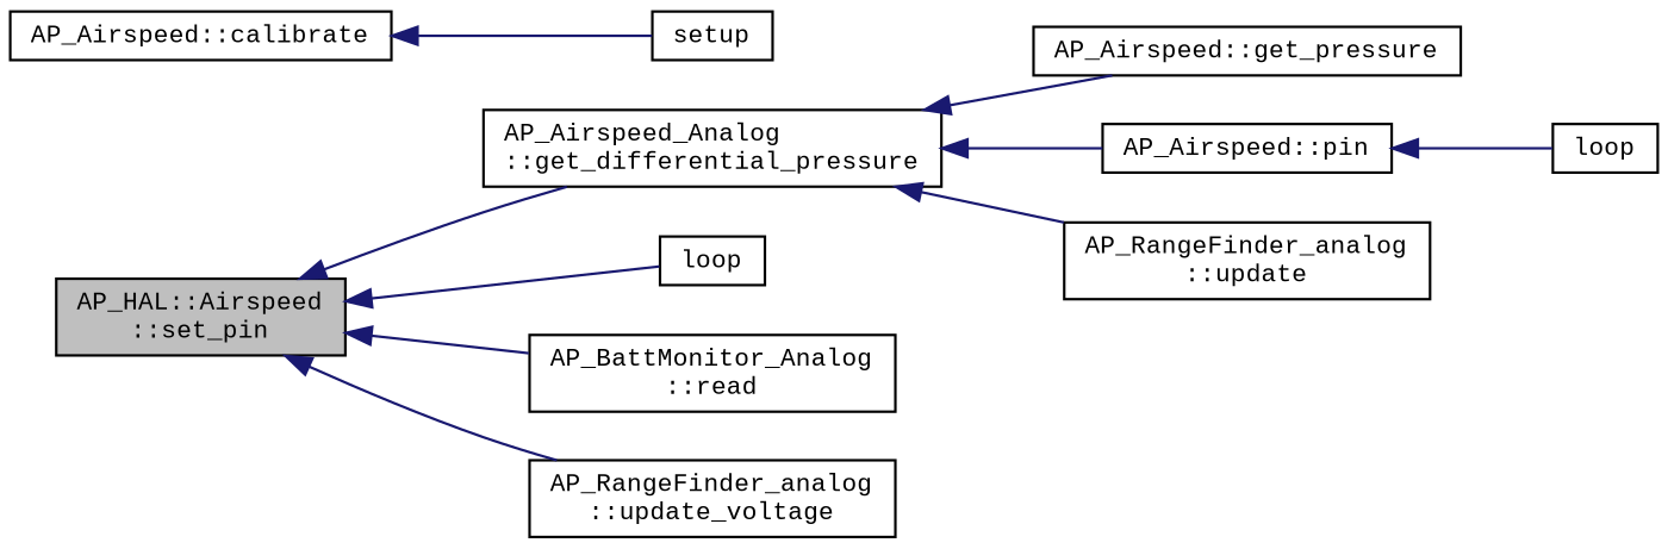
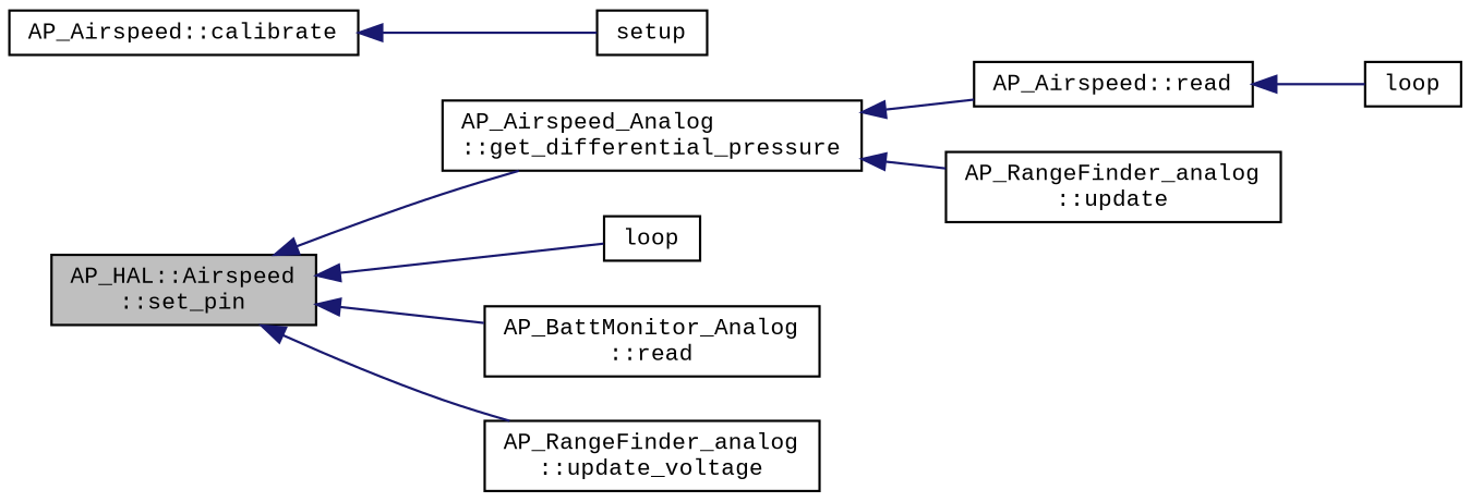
  digraph {
    fontname="Liberation Mono"
    rankdir=LR
    node [color=black fillcolor=white fontname="Liberation Mono" fontsize=10 shape=record style=filled]
    edge [color=midnightblue dir=back fontname="Liberation Mono" fontsize=10 labelfontname=Helvetica labelfontsize=10 style=solid]
    n1 [fillcolor=grey75 fontcolor=black height=0.2 label="AP_HAL::Airspeed\l::set_pin" width=0.4]
    n2 [height=0.2 label="AP_Airspeed_Analog\l::get_differential_pressure" width=0.4]
    n3 [height=0.2 label=loop width=0.4]
    n4 [height=0.2 label="AP_BattMonitor_Analog\l::read" width=0.4]
    n5 [height=0.2 label="AP_RangeFinder_analog\l::update_voltage" width=0.4]
-   n6 [height=0.2 label="AP_Airspeed::get_pressure" width=0.4]
-   n7 [height=0.2 label="AP_Airspeed::pin" width=0.4]
+   n7 [height=0.2 label="AP_Airspeed::read" width=0.4]
    n8 [height=0.2 label="AP_RangeFinder_analog\l::update" width=0.4]
    n9 [height=0.2 label="AP_Airspeed::calibrate" width=0.4]
    n10 [height=0.2 label=setup width=0.4]
    n11 [height=0.2 label=loop width=0.4]
    n1 -> n2
    n1 -> n3
    n1 -> n4
    n1 -> n5
-   n2 -> n6
    n2 -> n7
    n2 -> n8
    n7 -> n11
    n9 -> n10
  }
